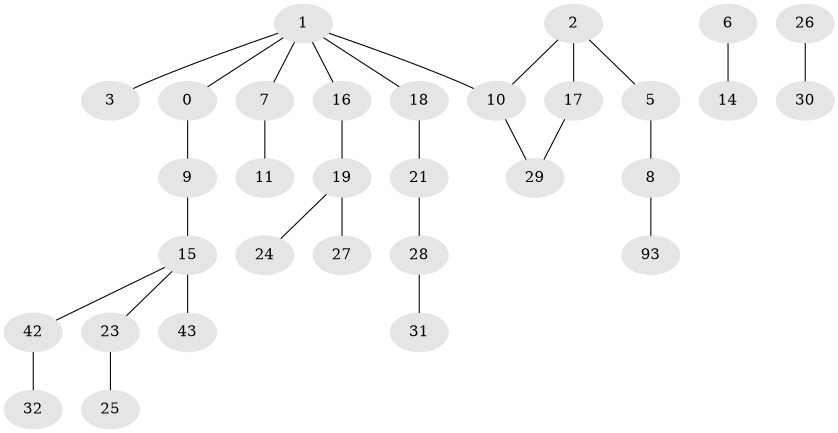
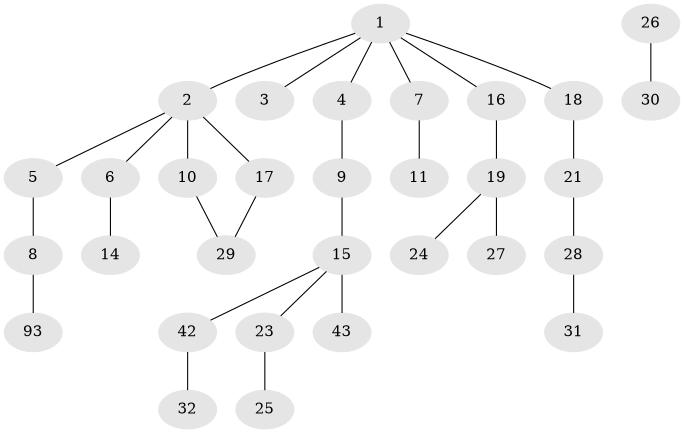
  graph {
    node [color=gray90 style=filled]
    edge [weight=1.0]
    1
    2
    3
-   4 [label=0]
+   4
    7
    16
    18
    5
    6
    10
    17
    9
    11
    19
    21
    8
    14
    29
    15
    n20 [label=93]
    n21 [label=42]
    23
    n23 [label=43]
    32
    25
    24
    27
    26
    30
    28
    31
-   1 -- 10
+   1 -- 2
    1 -- 3
    1 -- 4
    1 -- 7
    1 -- 16
    1 -- 18
    2 -- 5
+   2 -- 6
    2 -- 10
    2 -- 17
    4 -- 9
    7 -- 11 [weight=2.0]
    16 -- 19
    18 -- 21
    5 -- 8 [weight=2.0]
    6 -- 14 [weight=3.0]
    10 -- 29
    17 -- 29
    9 -- 15
    19 -- 24
    19 -- 27
    21 -- 28
    8 -- n20
    15 -- n21
    15 -- 23
    15 -- n23 [weight=4.0]
    n21 -- 32
    23 -- 25
    26 -- 30
    28 -- 31
  }
